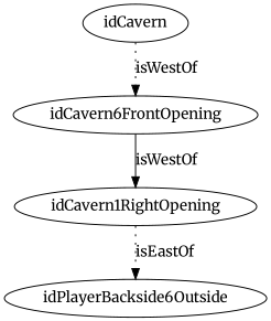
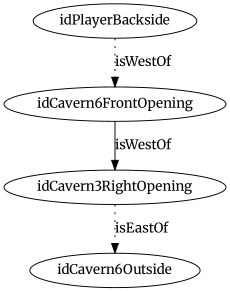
  strict digraph {
    fontname=Merriweather
    node [fontname=Merriweather]
    edge [edge_type=relationship fontname=Merriweather style=dotted]
    idCavern6FrontOpening [node_type=entity_node root=root]
-   idCavern1RightOpening
-   idCavern6Outside [label=idPlayerBackside6Outside]
-   idPlayerBackside [label=idCavern]
+   idCavern1RightOpening [label=idCavern3RightOpening]
+   idCavern6Outside
+   idPlayerBackside
    idCavern6FrontOpening -> idCavern1RightOpening [label=isWestOf style=solid]
    idCavern1RightOpening -> idCavern6Outside [label=isEastOf]
    idPlayerBackside -> idCavern6FrontOpening [label=isWestOf]
  }
